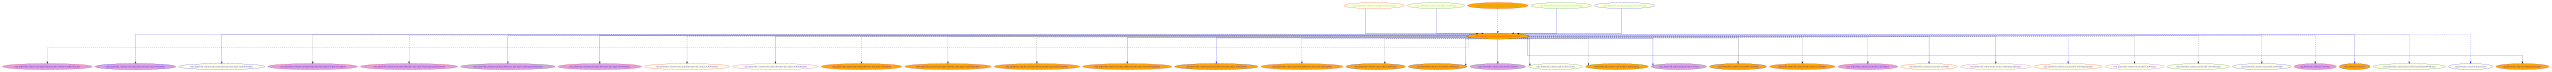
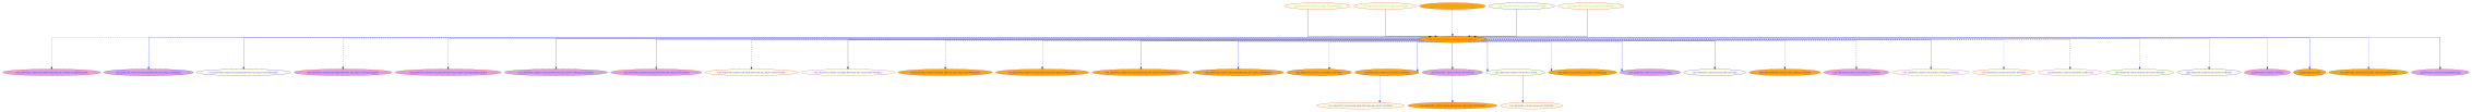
  digraph {
    concentrate=true
    fontname="Liberation Serif"
    rankdir=TB
    ranksep=2.0
    splines=ortho
    node [color=red fillcolor=lightyellow fontcolor=blue fontname="Liberation Serif" style=filled]
    edge [color=black fontname="Liberation Serif" style=dashed]
    "com.shutterfly.commercial.apps.TestDataHelper" [color=darkgreen fillcolor=orange fontcolor=red]
    "com.shutterfly.commercial.impl.hibernate.dao.CommercialDaoFactory" [fillcolor=plum]
-   "com.shutterfly.commercial.impl.hibernate.dao.impl.CmItemDao" [color=blue fillcolor=plum label="com.shutterfly.commercial.impl.hibernate.dao.org.CmItemDao"]
+   "com.shutterfly.commercial.impl.hibernate.dao.impl.CmItemDao" [color=blue fillcolor=plum]
    "com.shutterfly.commercial.impl.hibernate.dao.impl.CmAddressDao" [color=blue]
    "com.shutterfly.commercial.impl.hibernate.dao.impl.CmItemGroupDao" [fillcolor=plum]
    "com.shutterfly.commercial.impl.hibernate.dao.impl.CmItemgrouphistoryDao" [fillcolor=plum]
    "com.shutterfly.commercial.impl.hibernate.dao.impl.CmItemgroupstateDao" [color=darkgreen fillcolor=plum]
    "com.shutterfly.commercial.impl.hibernate.dao.impl.CmOrderDao" [fillcolor=plum]
    "com.shutterfly.commercial.impl.hibernate.dao.impl.CmPartnerDao"
    "com.shutterfly.commercial.impl.hibernate.dao.impl.CmProductDao" [color=purple]
-   "com.shutterfly.commercial.impl.hibernate.dao.impl.CmJobDao" [fillcolor=orange]
+   "com.shutterfly.commercial.impl.hibernate.dao.impl.CmJobDao"
    "com.shutterfly.commercial.impl.hibernate.dao.impl.CmJobStateDao" [color=purple fillcolor=orange]
    "com.shutterfly.commercial.impl.hibernate.dao.impl.CmPriorityDao" [color=purple fillcolor=orange]
    "com.shutterfly.commercial.impl.hibernate.dao.impl.CmOrderStateDao" [color=purple fillcolor=orange]
    "com.shutterfly.commercial.impl.hibernate.dao.impl.CmPalletDao" [color=blue fillcolor=orange]
    "com.shutterfly.commercial.impl.hibernate.dao.impl.CmTrayDao" [color=purple fillcolor=orange]
    "com.shutterfly.commercial.model.CmProduct" [color=blue fillcolor=orange]
    "com.shutterfly.commercial.model.CmPartner" [color=blue fillcolor=orange]
    "com.shutterfly.commercial.model.CmItem" [color=darkgreen fillcolor=plum]
    "com.shutterfly.commercial.model.CmJob" [color=darkgreen]
    "com.shutterfly.commercial.model.CmItemgroup" [color=darkgreen fillcolor=orange]
    "com.shutterfly.commercial.model.CmTray" [color=darkgreen fillcolor=plum]
-   "com.shutterfly.commercial.model.CmOrder" [color=blue fillcolor=orange]
+   "com.shutterfly.commercial.model.CmOrder" [color=blue]
    n24 [color=purple fillcolor=orange label="shutterfly.shutterfly.commercial.model.CmJobstate"]
    "com.shutterfly.commercial.model.CmAddress" [fillcolor=plum]
    "com.shutterfly.commercial.model.CmPallet"
    "com.shutterfly.commercial.model.CmItemgrouphistory" [color=purple]
-   "com.shutterfly.commercial.model.CmItemgroupstate"
+   "com.shutterfly.commercial.model.CmItemgroupstate" [label="com.shutterfly.commercial.model.JobStates"]
    "com.shutterfly.commercial.model.CmPriority" [color=purple]
    "com.shutterfly.commercial.model.CmOrderstate" [color=darkgreen]
-   "com.shutterfly.commercial.model.CmHeader" [color=blue]
+   "com.shutterfly.commercial.model.CmHeader" [color=blue label="apps.shutterfly.commercial.model.CmHeader"]
    "org.hibernate.criterion.Criterion" [fillcolor=plum]
-   "org.hibernate.Session" [color=blue fillcolor=orange label="com.hibernate.Session"]
-   "com.shutterfly.commercial.model.CmJobstate$JobStates" [color=darkgreen]
-   "org.hibernate.criterion.Expression" [color=blue]
-   "org.hibernate.criterion.SimpleExpression" [color=purple fillcolor=orange]
+   "org.hibernate.Session" [color=blue fillcolor=orange]
+   "com.shutterfly.commercial.model.CmJobstate$JobStates" [color=darkgreen fillcolor=orange]
+   "org.hibernate.criterion.SimpleExpression" [color=purple fillcolor=plum]
    "com.shutterfly.commercial.apps.TrayStation$1" [fontcolor=green]
-   "com.shutterfly.commercial.apps.TrayStation" [color=darkgreen fontcolor=green]
+   "com.shutterfly.commercial.apps.TrayStation" [fontcolor=green]
    "com.shutterfly.commercial.apps.TrayStation$2" [fillcolor=orange fontcolor=green]
-   "com.shutterfly.commercial.apps.TrayStation$3" [color=darkgreen fontcolor=green]
-   "com.shutterfly.commercial.apps.TrayStation$4" [color=blue fontcolor=green]
+   "com.shutterfly.commercial.apps.TrayStation$3" [color=blue fontcolor=green]
+   "com.shutterfly.commercial.apps.TrayStation$4" [fontcolor=green]
    "com.shutterfly.commercial.apps.TestDataHelper" -> "com.shutterfly.commercial.impl.hibernate.dao.CommercialDaoFactory"
    "com.shutterfly.commercial.apps.TestDataHelper" -> "com.shutterfly.commercial.impl.hibernate.dao.impl.CmItemDao" [color=blue style=solid]
    "com.shutterfly.commercial.apps.TestDataHelper" -> "com.shutterfly.commercial.impl.hibernate.dao.impl.CmAddressDao" [color=blue style=solid]
    "com.shutterfly.commercial.apps.TestDataHelper" -> "com.shutterfly.commercial.impl.hibernate.dao.impl.CmItemGroupDao"
    "com.shutterfly.commercial.apps.TestDataHelper" -> "com.shutterfly.commercial.impl.hibernate.dao.impl.CmItemgrouphistoryDao"
    "com.shutterfly.commercial.apps.TestDataHelper" -> "com.shutterfly.commercial.impl.hibernate.dao.impl.CmItemgroupstateDao" [color=blue style=solid]
-   "com.shutterfly.commercial.apps.TestDataHelper" -> "com.shutterfly.commercial.impl.hibernate.dao.impl.CmOrderDao" [style=solid]
+   "com.shutterfly.commercial.apps.TestDataHelper" -> "com.shutterfly.commercial.impl.hibernate.dao.impl.CmOrderDao" [color=blue style=solid]
    "com.shutterfly.commercial.apps.TestDataHelper" -> "com.shutterfly.commercial.impl.hibernate.dao.impl.CmPartnerDao"
    "com.shutterfly.commercial.apps.TestDataHelper" -> "com.shutterfly.commercial.impl.hibernate.dao.impl.CmProductDao" [style=solid]
-   "com.shutterfly.commercial.apps.TestDataHelper" -> "com.shutterfly.commercial.impl.hibernate.dao.impl.CmJobDao" [color=blue]
+   "com.shutterfly.commercial.model.CmPartner" -> "com.shutterfly.commercial.impl.hibernate.dao.impl.CmJobDao" [color=blue]
    "com.shutterfly.commercial.apps.TestDataHelper" -> "com.shutterfly.commercial.impl.hibernate.dao.impl.CmJobStateDao"
    "com.shutterfly.commercial.apps.TestDataHelper" -> "com.shutterfly.commercial.impl.hibernate.dao.impl.CmPriorityDao"
    "com.shutterfly.commercial.apps.TestDataHelper" -> "com.shutterfly.commercial.impl.hibernate.dao.impl.CmOrderStateDao" [style=solid]
    "com.shutterfly.commercial.apps.TestDataHelper" -> "com.shutterfly.commercial.impl.hibernate.dao.impl.CmPalletDao" [color=blue style=solid]
-   "com.shutterfly.commercial.apps.TestDataHelper" -> "com.shutterfly.commercial.impl.hibernate.dao.impl.CmTrayDao" [color=blue]
+   "com.shutterfly.commercial.model.CmItem" -> "com.shutterfly.commercial.impl.hibernate.dao.impl.CmTrayDao" [color=blue]
    "com.shutterfly.commercial.apps.TestDataHelper" -> "com.shutterfly.commercial.model.CmProduct"
    "com.shutterfly.commercial.apps.TestDataHelper" -> "com.shutterfly.commercial.model.CmPartner" [color=blue style=solid]
    "com.shutterfly.commercial.apps.TestDataHelper" -> "com.shutterfly.commercial.model.CmItem" [style=solid]
-   "com.shutterfly.commercial.apps.TestDataHelper" -> "com.shutterfly.commercial.model.CmJob" [style=solid]
+   "com.shutterfly.commercial.apps.TestDataHelper" -> "com.shutterfly.commercial.model.CmJob" [color=blue style=solid]
    "com.shutterfly.commercial.apps.TestDataHelper" -> "com.shutterfly.commercial.model.CmItemgroup"
    "com.shutterfly.commercial.apps.TestDataHelper" -> "com.shutterfly.commercial.model.CmTray" [color=blue style=solid]
    "com.shutterfly.commercial.apps.TestDataHelper" -> "com.shutterfly.commercial.model.CmOrder" [style=solid]
    "com.shutterfly.commercial.apps.TestDataHelper" -> n24
    "com.shutterfly.commercial.apps.TestDataHelper" -> "com.shutterfly.commercial.model.CmAddress"
-   "com.shutterfly.commercial.apps.TestDataHelper" -> "com.shutterfly.commercial.model.CmPallet" [color=blue style=solid]
-   "com.shutterfly.commercial.apps.TestDataHelper" -> "com.shutterfly.commercial.model.CmItemgrouphistory" [style=solid]
+   "com.shutterfly.commercial.model.CmJob" -> "com.shutterfly.commercial.model.CmPallet" [color=blue style=solid]
+   "com.shutterfly.commercial.apps.TestDataHelper" -> "com.shutterfly.commercial.model.CmItemgrouphistory" [color=blue style=solid]
    "com.shutterfly.commercial.apps.TestDataHelper" -> "com.shutterfly.commercial.model.CmItemgroupstate" [color=blue]
    "com.shutterfly.commercial.apps.TestDataHelper" -> "com.shutterfly.commercial.model.CmPriority"
-   "com.shutterfly.commercial.apps.TestDataHelper" -> "com.shutterfly.commercial.model.CmOrderstate"
+   "com.shutterfly.commercial.apps.TestDataHelper" -> "com.shutterfly.commercial.model.CmOrderstate" [color=blue]
    "com.shutterfly.commercial.apps.TestDataHelper" -> "com.shutterfly.commercial.model.CmHeader"
    "com.shutterfly.commercial.apps.TestDataHelper" -> "org.hibernate.criterion.Criterion"
    "com.shutterfly.commercial.apps.TestDataHelper" -> "org.hibernate.Session" [color=blue style=solid]
    "com.shutterfly.commercial.apps.TestDataHelper" -> "com.shutterfly.commercial.model.CmJobstate$JobStates" [color=blue]
-   "com.shutterfly.commercial.apps.TestDataHelper" -> "org.hibernate.criterion.Expression" [color=blue]
    "com.shutterfly.commercial.apps.TestDataHelper" -> "org.hibernate.criterion.SimpleExpression" [style=solid]
    "com.shutterfly.commercial.apps.TrayStation$1" -> "com.shutterfly.commercial.apps.TestDataHelper" [style=solid]
    "com.shutterfly.commercial.apps.TrayStation" -> "com.shutterfly.commercial.apps.TestDataHelper" [color=blue style=solid]
    "com.shutterfly.commercial.apps.TrayStation$2" -> "com.shutterfly.commercial.apps.TestDataHelper"
    "com.shutterfly.commercial.apps.TrayStation$3" -> "com.shutterfly.commercial.apps.TestDataHelper" [color=blue style=solid]
    "com.shutterfly.commercial.apps.TrayStation$4" -> "com.shutterfly.commercial.apps.TestDataHelper" [style=solid]
  }
